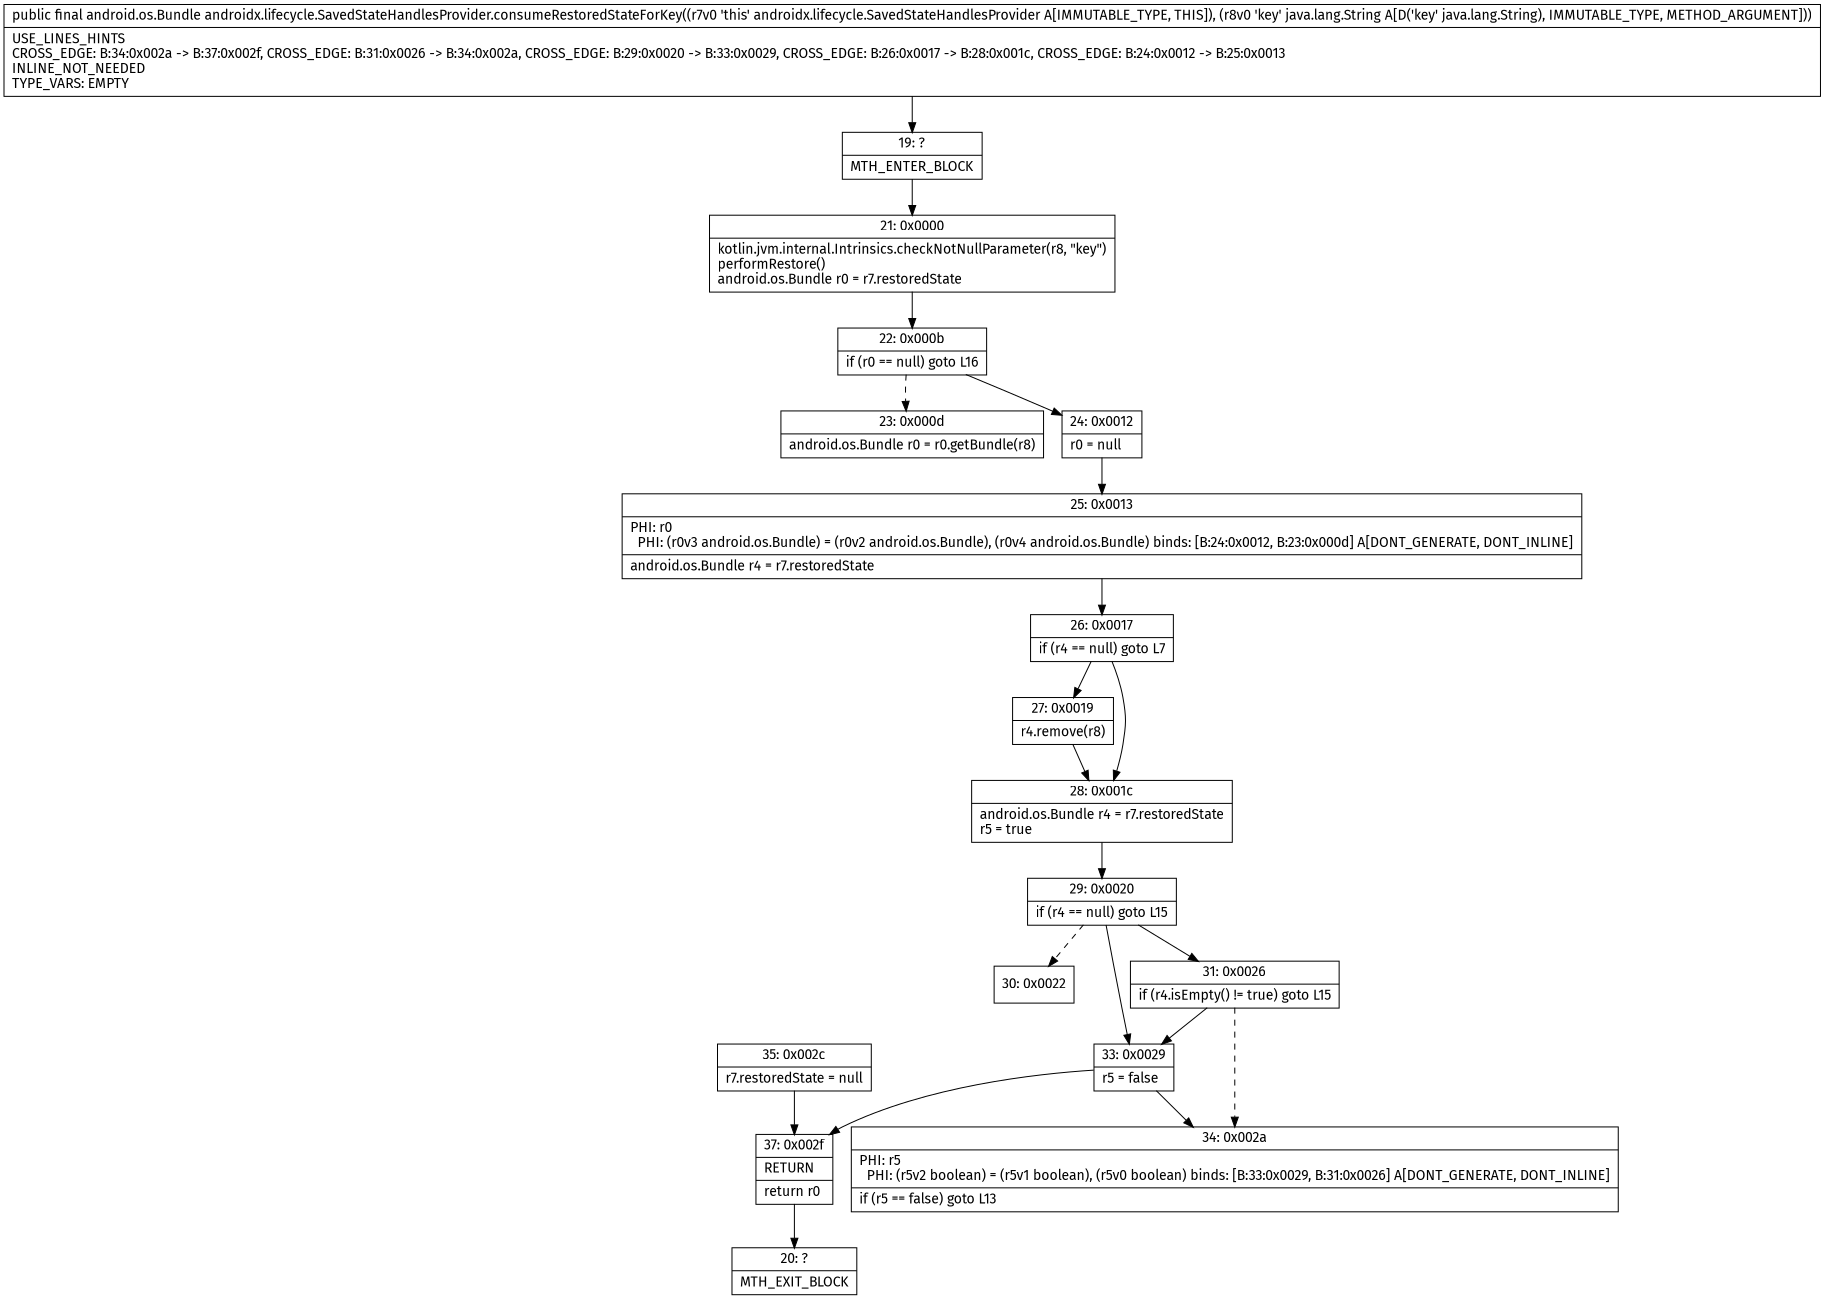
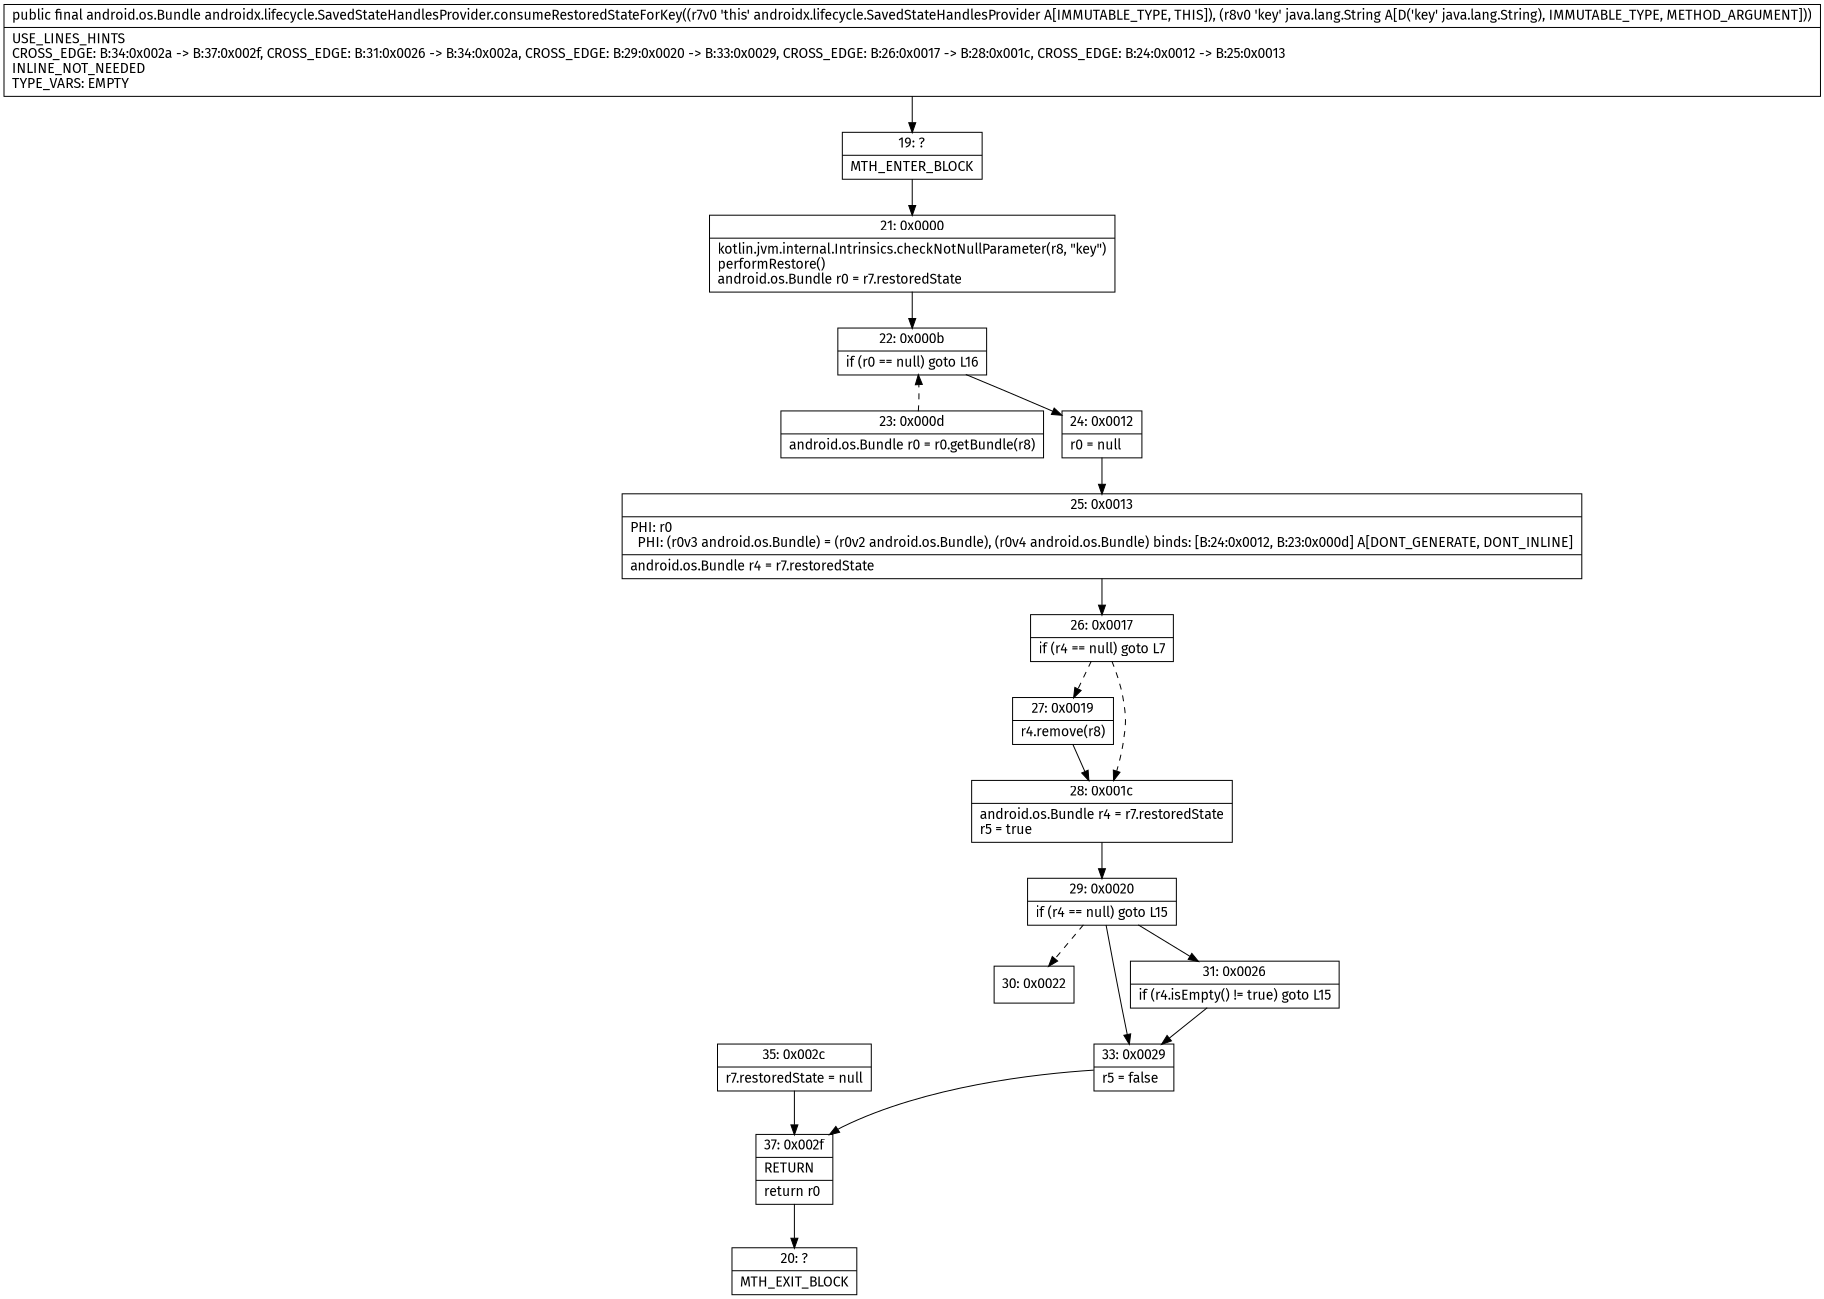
  digraph {
    fontname="Fira Sans"
    node [fontname="Fira Sans" shape=record]
    edge [fontname="Fira Sans"]
    n1 [label="{19\:\ ?|MTH_ENTER_BLOCK\l}"]
    n2 [label="{21\:\ 0x0000|kotlin.jvm.internal.Intrinsics.checkNotNullParameter(r8, \"key\")\lperformRestore()\landroid.os.Bundle r0 = r7.restoredState\l}"]
    n3 [label="{22\:\ 0x000b|if (r0 == null) goto L16\l}"]
    n4 [label="{23\:\ 0x000d|android.os.Bundle r0 = r0.getBundle(r8)\l}"]
    n5 [label="{24\:\ 0x0012|r0 = null\l}"]
    n6 [label="{25\:\ 0x0013|PHI: r0 \l  PHI: (r0v3 android.os.Bundle) = (r0v2 android.os.Bundle), (r0v4 android.os.Bundle) binds: [B:24:0x0012, B:23:0x000d] A[DONT_GENERATE, DONT_INLINE]\l|android.os.Bundle r4 = r7.restoredState\l}"]
    n7 [label="{26\:\ 0x0017|if (r4 == null) goto L7\l}"]
    n8 [label="{27\:\ 0x0019|r4.remove(r8)\l}"]
    n9 [label="{28\:\ 0x001c|android.os.Bundle r4 = r7.restoredState\lr5 = true\l}"]
    n10 [label="{29\:\ 0x0020|if (r4 == null) goto L15\l}"]
    n11 [label="{30\:\ 0x0022}"]
    n12 [label="{33\:\ 0x0029|r5 = false\l}"]
    n13 [label="{31\:\ 0x0026|if (r4.isEmpty() != true) goto L15\l}"]
-   n14 [label="{34\:\ 0x002a|PHI: r5 \l  PHI: (r5v2 boolean) = (r5v1 boolean), (r5v0 boolean) binds: [B:33:0x0029, B:31:0x0026] A[DONT_GENERATE, DONT_INLINE]\l|if (r5 == false) goto L13\l}"]
    n15 [label="{37\:\ 0x002f|RETURN\l|return r0\l}"]
    n16 [label="{35\:\ 0x002c|r7.restoredState = null\l}"]
    n17 [label="{20\:\ ?|MTH_EXIT_BLOCK\l}"]
    n18 [label="{public final android.os.Bundle androidx.lifecycle.SavedStateHandlesProvider.consumeRestoredStateForKey((r7v0 'this' androidx.lifecycle.SavedStateHandlesProvider A[IMMUTABLE_TYPE, THIS]), (r8v0 'key' java.lang.String A[D('key' java.lang.String), IMMUTABLE_TYPE, METHOD_ARGUMENT]))  | USE_LINES_HINTS\lCROSS_EDGE: B:34:0x002a \-\> B:37:0x002f, CROSS_EDGE: B:31:0x0026 \-\> B:34:0x002a, CROSS_EDGE: B:29:0x0020 \-\> B:33:0x0029, CROSS_EDGE: B:26:0x0017 \-\> B:28:0x001c, CROSS_EDGE: B:24:0x0012 \-\> B:25:0x0013\lINLINE_NOT_NEEDED\lTYPE_VARS: EMPTY\l}"]
    n1 -> n2
    n2 -> n3
-   n3 -> n4 [style=dashed]
+   n4 -> n3 [style=dashed]
    n3 -> n5
    n5 -> n6
    n6 -> n7
-   n7 -> n8 [style=solid]
-   n7 -> n9
+   n7 -> n8 [style=dashed]
+   n7 -> n9 [style=dashed]
    n8 -> n9
    n9 -> n10
    n10 -> n11 [style=dashed]
    n10 -> n12
    n10 -> n13
-   n12 -> n14
    n12 -> n15
    n13 -> n12
-   n13 -> n14 [style=dashed]
    n15 -> n17
    n16 -> n15
    n18 -> n1
  }
